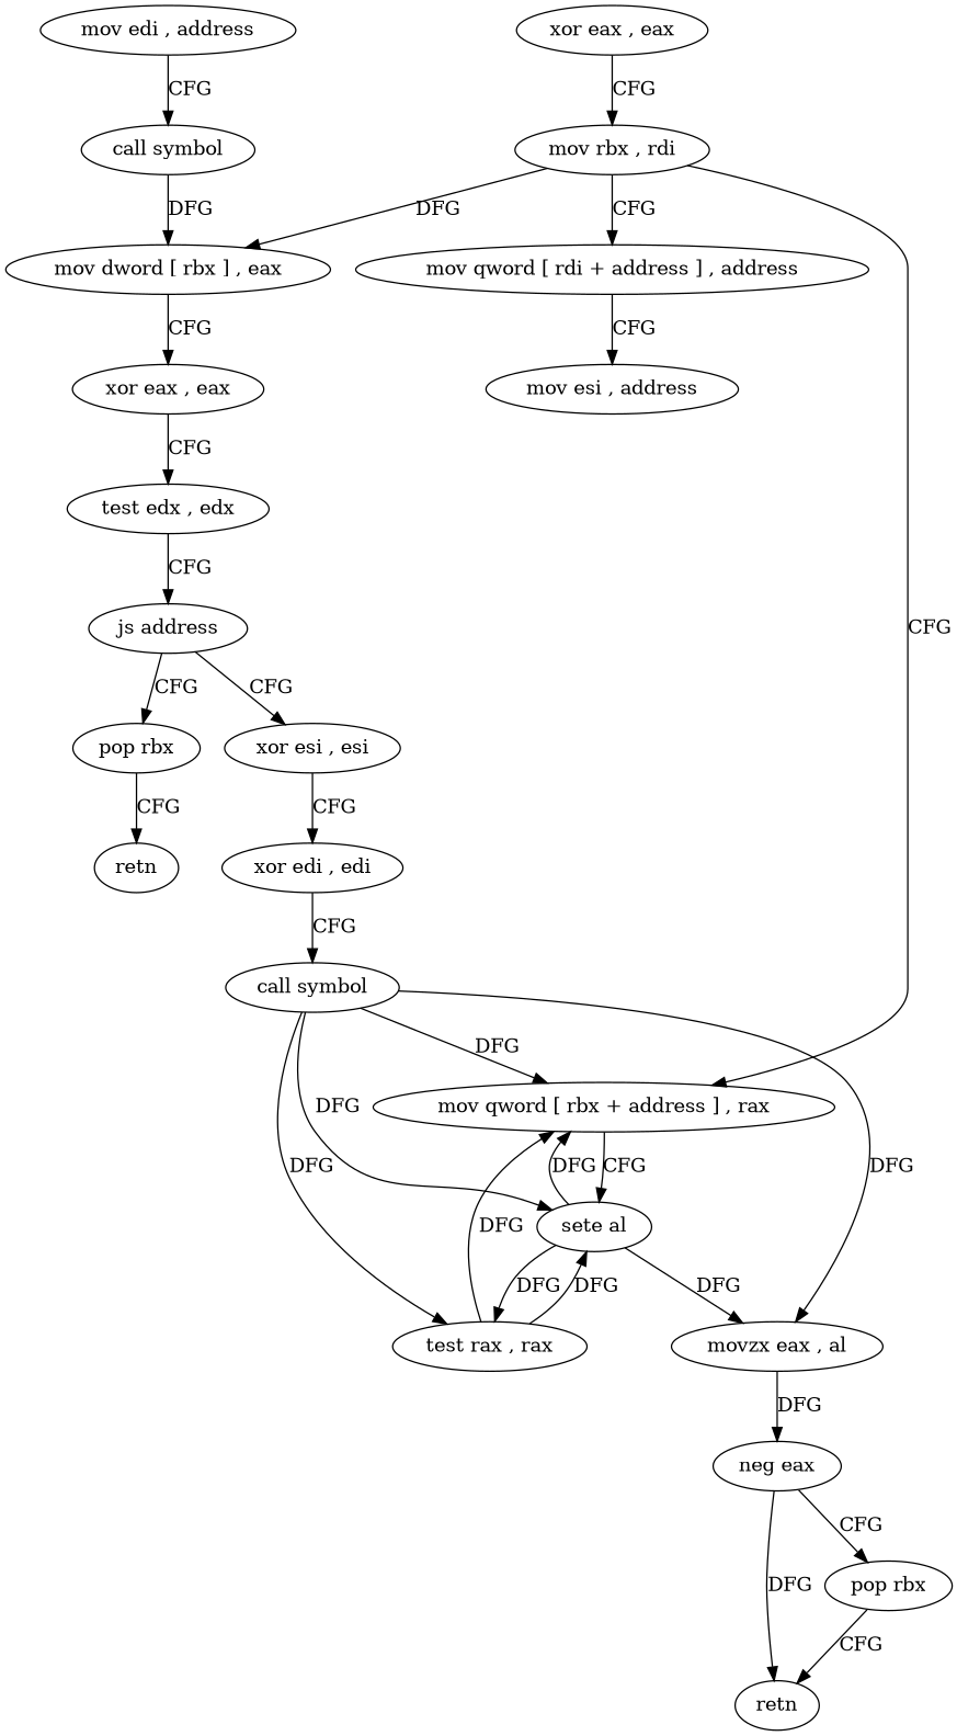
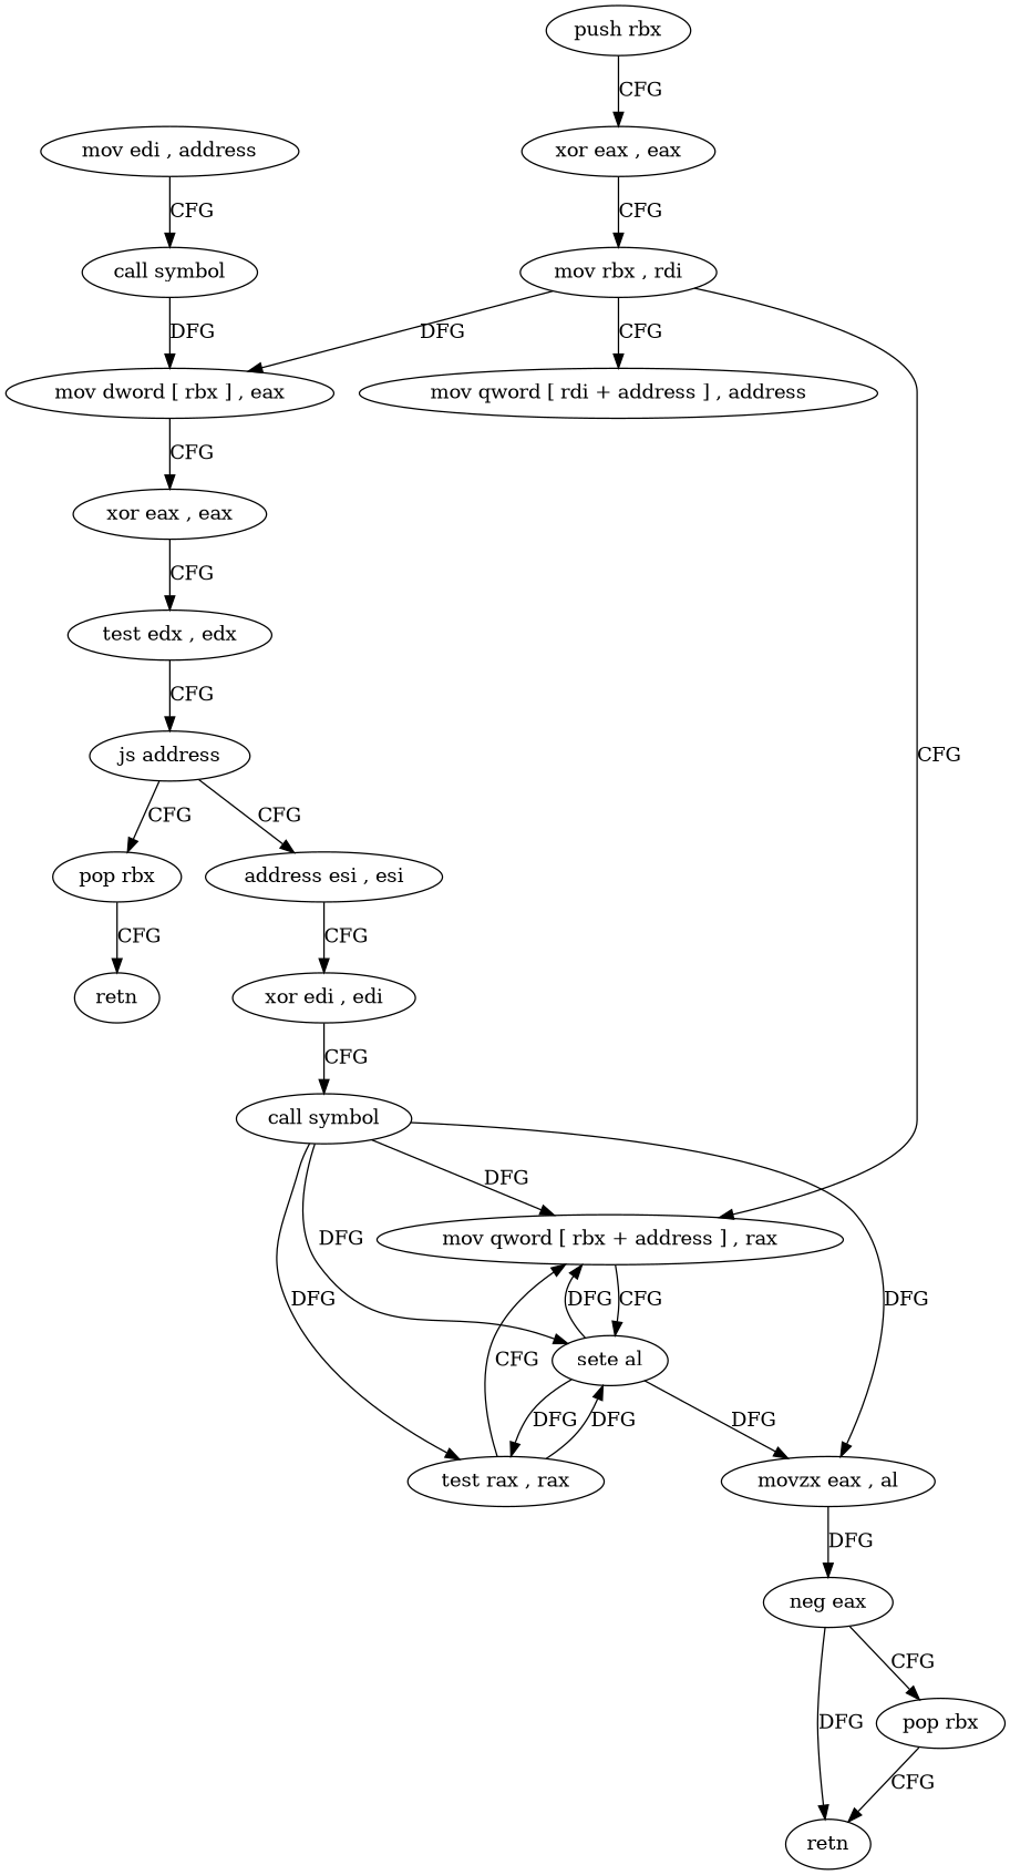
  digraph {
+   n1 [label="push rbx"]
    n2 [label="xor eax , eax"]
    n3 [label="mov rbx , rdi"]
    n4 [label="mov qword [ rdi + address ] , address"]
    n5 [label="mov dword [ rbx ] , eax"]
    n6 [label="mov qword [ rbx + address ] , rax"]
-   n7 [label="mov esi , address"]
    n8 [label="xor eax , eax"]
    n9 [label="sete al"]
    n10 [label="mov edi , address"]
    n11 [label="call symbol"]
    n12 [label="js address"]
-   n13 [label="xor esi , esi"]
+   n13 [label="address esi , esi"]
    n14 [label="pop rbx"]
    n15 [label="test edx , edx"]
    n16 [label="xor edi , edi"]
    n17 [label=retn]
    n18 [label="call symbol"]
    n19 [label="test rax , rax"]
    n20 [label="movzx eax , al"]
    n21 [label="neg eax"]
    n22 [label="pop rbx"]
    n23 [label=retn]
+   n1 -> n2 [label=CFG]
    n2 -> n3 [label=CFG]
    n3 -> n4 [label=CFG]
    n3 -> n5 [label=DFG]
    n3 -> n6 [label=CFG]
-   n4 -> n7 [label=CFG]
    n5 -> n8 [label=CFG]
    n6 -> n9 [label=CFG]
    n8 -> n15 [label=CFG]
    n9 -> n6 [label=DFG]
    n9 -> n19 [label=DFG]
    n9 -> n20 [label=DFG]
    n10 -> n11 [label=CFG]
    n11 -> n5 [label=DFG]
    n12 -> n13 [label=CFG]
    n12 -> n14 [label=CFG]
    n13 -> n16 [label=CFG]
    n14 -> n17 [label=CFG]
    n15 -> n12 [label=CFG]
    n16 -> n18 [label=CFG]
    n18 -> n6 [label=DFG]
    n18 -> n9 [label=DFG]
    n18 -> n19 [label=DFG]
    n18 -> n20 [label=DFG]
-   n19 -> n6 [label=DFG]
+   n19 -> n6 [label=CFG]
    n19 -> n9 [label=DFG]
    n20 -> n21 [label=DFG]
    n21 -> n22 [label=CFG]
    n21 -> n23 [label=DFG]
    n22 -> n23 [label=CFG]
  }
